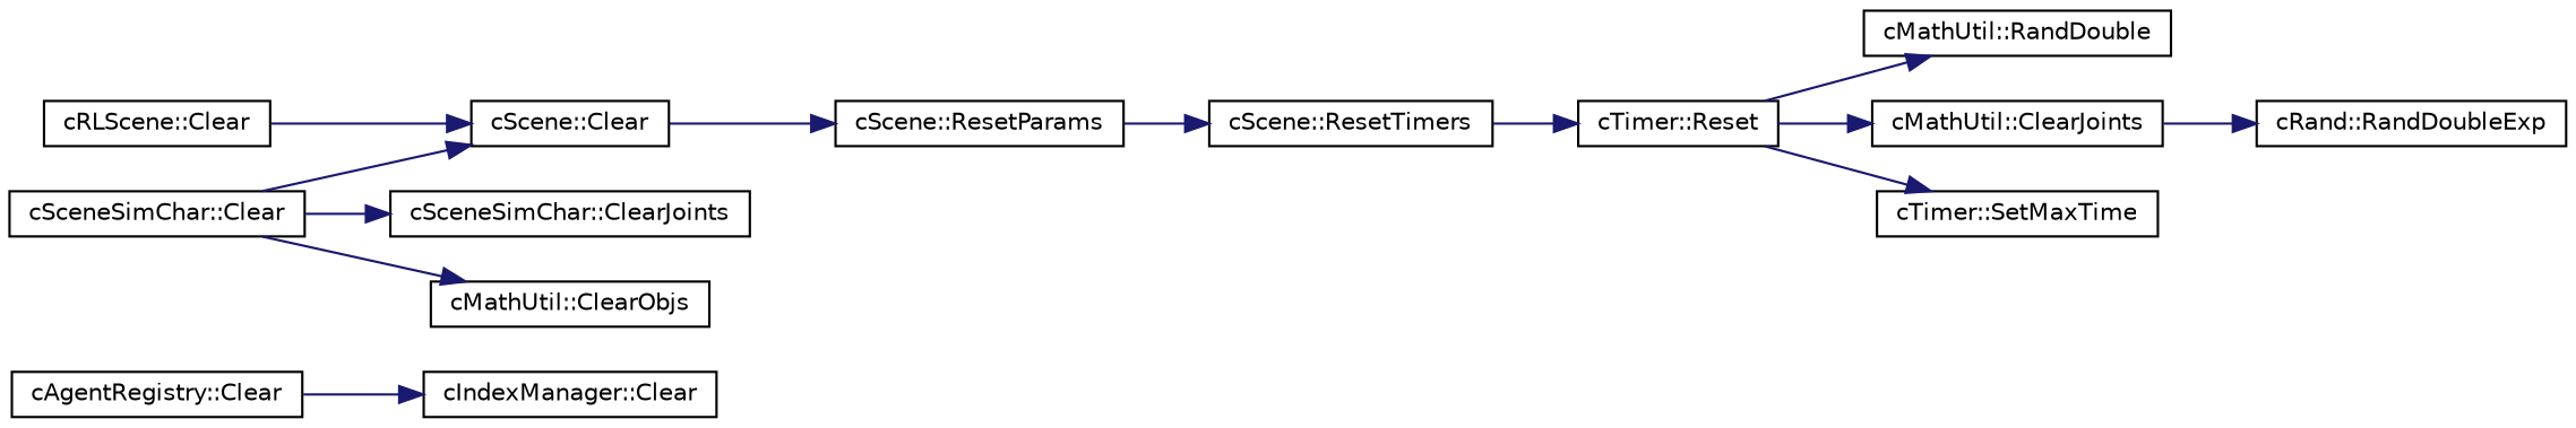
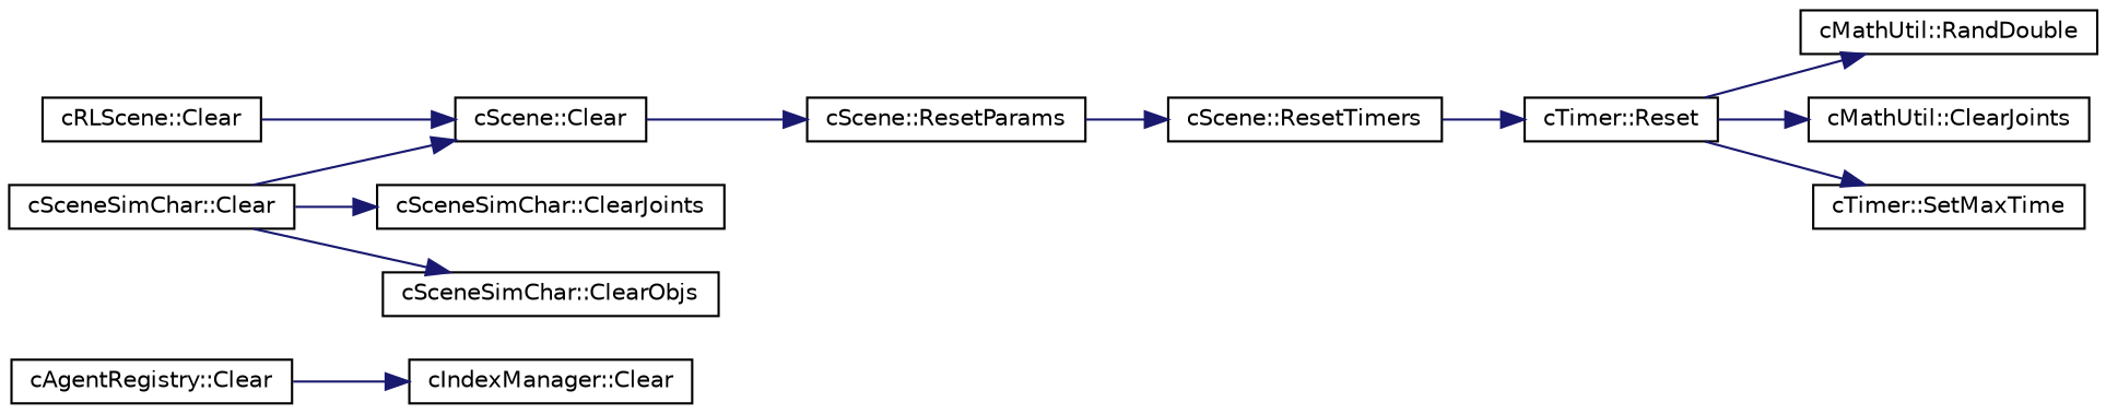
  digraph {
    rankdir=LR
    node [color=black fillcolor=white fontname=Helvetica fontsize=10 shape=record style=filled]
    edge [color=midnightblue fontname=Helvetica fontsize=10 labelfontname=Helvetica labelfontsize=10 style=solid]
    n1 [height=0.2 label="cAgentRegistry::Clear" width=0.4]
    n2 [height=0.2 label="cIndexManager::Clear" width=0.4]
    n3 [height=0.2 label="cRLScene::Clear" width=0.4]
    n4 [height=0.2 label="cScene::Clear" width=0.4]
    n5 [height=0.2 label="cSceneSimChar::Clear" width=0.4]
    n6 [height=0.2 label="cSceneSimChar::ClearJoints" width=0.4]
-   n7 [height=0.2 label="cMathUtil::ClearObjs" width=0.4]
+   n7 [height=0.2 label="cSceneSimChar::ClearObjs" width=0.4]
    n8 [height=0.2 label="cScene::ResetParams" width=0.4]
    n9 [height=0.2 label="cScene::ResetTimers" width=0.4]
    n10 [height=0.2 label="cTimer::Reset" width=0.4]
    n11 [height=0.2 label="cMathUtil::RandDouble" width=0.4]
    n12 [height=0.2 label="cMathUtil::ClearJoints" width=0.4]
    n13 [height=0.2 label="cTimer::SetMaxTime" width=0.4]
-   n14 [height=0.2 label="cRand::RandDoubleExp" width=0.4]
    n1 -> n2
    n3 -> n4
    n4 -> n8
    n5 -> n4
    n5 -> n6
    n5 -> n7
    n8 -> n9
    n9 -> n10
    n10 -> n11
    n10 -> n12
    n10 -> n13
-   n12 -> n14
  }
